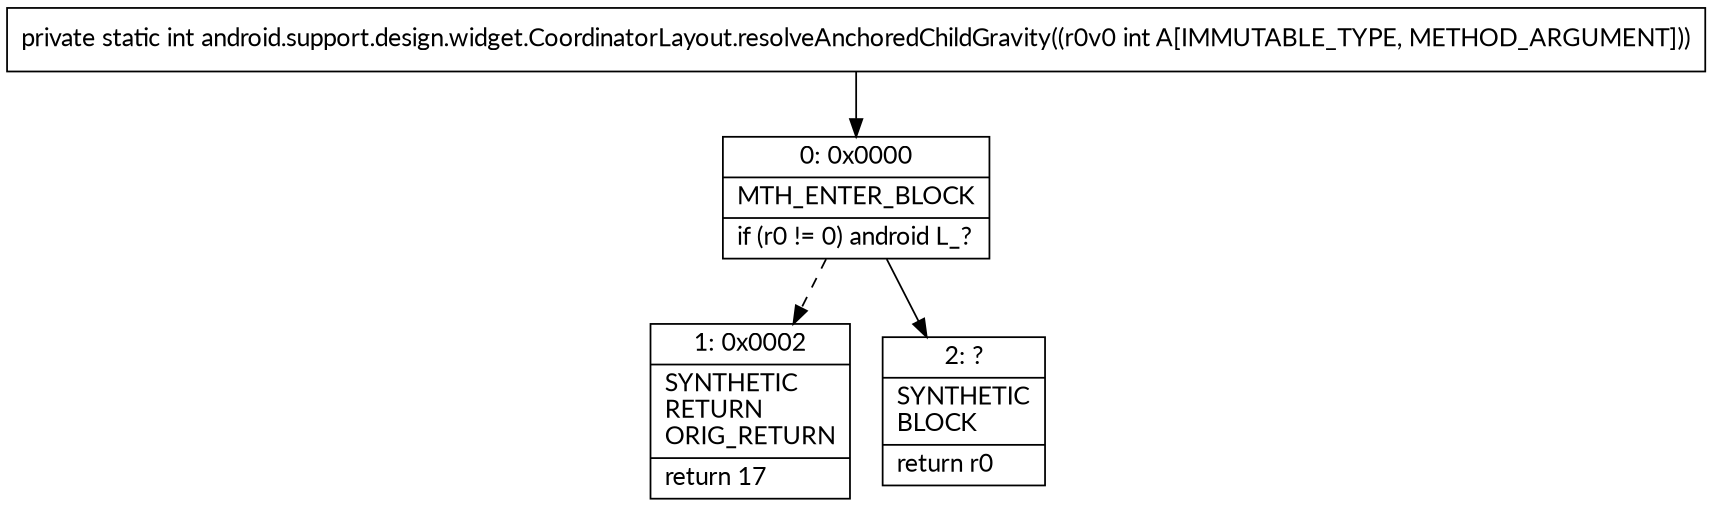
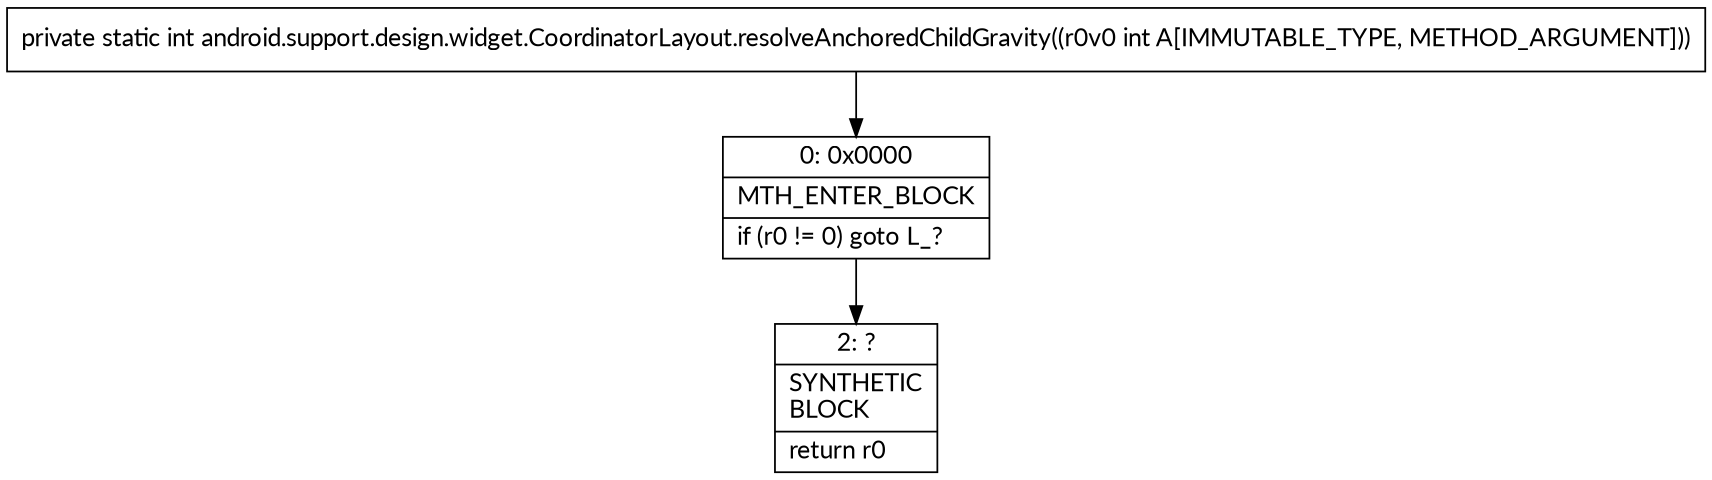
  digraph {
    fontname=Lato
    node [fontname=Lato shape=record]
    edge [fontname=Lato]
-   n1 [label="{0\:\ 0x0000|MTH_ENTER_BLOCK\l|if (r0 != 0) android L_?\l}"]
-   n2 [label="{1\:\ 0x0002|SYNTHETIC\lRETURN\lORIG_RETURN\l|return 17\l}"]
+   n1 [label="{0\:\ 0x0000|MTH_ENTER_BLOCK\l|if (r0 != 0) goto L_?\l}"]
    n3 [label="{2\:\ ?|SYNTHETIC\lBLOCK\l|return r0\l}"]
    n4 [label="{private static int android.support.design.widget.CoordinatorLayout.resolveAnchoredChildGravity((r0v0 int A[IMMUTABLE_TYPE, METHOD_ARGUMENT])) }"]
-   n1 -> n2 [style=dashed]
    n1 -> n3
    n4 -> n1
  }
